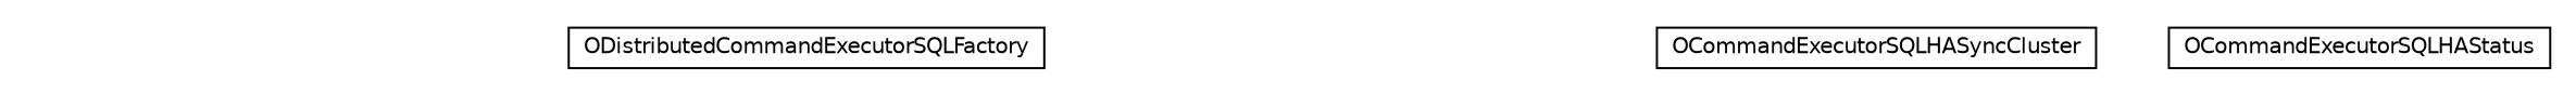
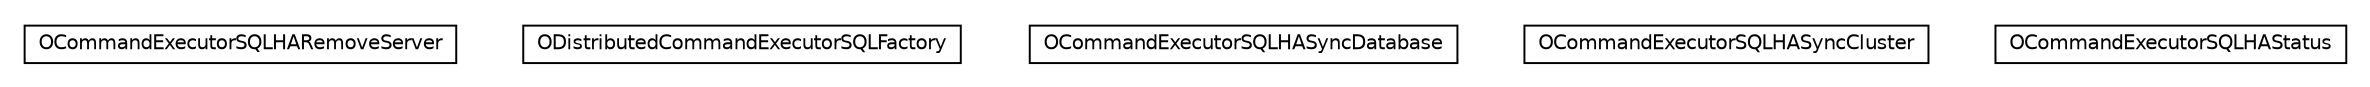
  digraph {
    nodesep=0.25
    ranksep=0.5
    fontname="DejaVu Sans"
    node [fontcolor=black fontname="DejaVu Sans" fontsize=10.0 shape=plaintext]
+   n1 [label=<<table title="com.orientechnologies.orient.server.distributed.sql.OCommandExecutorSQLHARemoveServer" border="0" cellborder="1" cellspacing="0" cellpadding="2" port="p" href="./OCommandExecutorSQLHARemoveServer.html"> 		<tr><td><table border="0" cellspacing="0" cellpadding="1"> <tr><td align="center" balign="center"> OCommandExecutorSQLHARemoveServer </td></tr> 		</table></td></tr> 		</table>>]
    n2 [label=<<table title="com.orientechnologies.orient.server.distributed.sql.ODistributedCommandExecutorSQLFactory" border="0" cellborder="1" cellspacing="0" cellpadding="2" port="p" href="./ODistributedCommandExecutorSQLFactory.html"> 		<tr><td><table border="0" cellspacing="0" cellpadding="1"> <tr><td align="center" balign="center"> ODistributedCommandExecutorSQLFactory </td></tr> 		</table></td></tr> 		</table>>]
+   n3 [label=<<table title="com.orientechnologies.orient.server.distributed.sql.OCommandExecutorSQLHASyncDatabase" border="0" cellborder="1" cellspacing="0" cellpadding="2" port="p" href="./OCommandExecutorSQLHASyncDatabase.html"> 		<tr><td><table border="0" cellspacing="0" cellpadding="1"> <tr><td align="center" balign="center"> OCommandExecutorSQLHASyncDatabase </td></tr> 		</table></td></tr> 		</table>>]
    n4 [label=<<table title="com.orientechnologies.orient.server.distributed.sql.OCommandExecutorSQLHASyncCluster" border="0" cellborder="1" cellspacing="0" cellpadding="2" port="p" href="./OCommandExecutorSQLHASyncCluster.html"> 		<tr><td><table border="0" cellspacing="0" cellpadding="1"> <tr><td align="center" balign="center"> OCommandExecutorSQLHASyncCluster </td></tr> 		</table></td></tr> 		</table>>]
    n5 [label=<<table title="com.orientechnologies.orient.server.distributed.sql.OCommandExecutorSQLHAStatus" border="0" cellborder="1" cellspacing="0" cellpadding="2" port="p" href="./OCommandExecutorSQLHAStatus.html"> 		<tr><td><table border="0" cellspacing="0" cellpadding="1"> <tr><td align="center" balign="center"> OCommandExecutorSQLHAStatus </td></tr> 		</table></td></tr> 		</table>>]
  }
